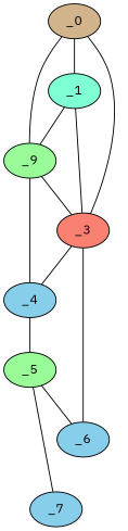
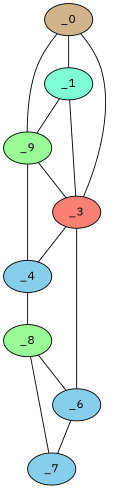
  graph {
    fontname="IBM Plex Sans"
    node [fillcolor=skyblue fontname="IBM Plex Sans" style=filled x=3 y=42]
    edge [fontname="IBM Plex Sans" valence=1]
    _0 [fillcolor=tan y=24]
    _1 [fillcolor=aquamarine]
    n3 [fillcolor=palegreen label=_9 x=11 y=50]
    _3 [fillcolor=salmon x=69 y=43]
    _4 [x=111 y=111]
    _6 [x=126 y=19]
    _7 [x=126]
-   _5 [fillcolor=palegreen x=121 y=49]
+   _5 [fillcolor=palegreen x=121 y=49 label=_8]
    _0 -- _1
    _0 -- n3
    _0 -- _3
    _1 -- n3
    n3 -- _3 [valence=2]
    n3 -- _4
    _3 -- _1 [valence=2]
    _3 -- _4 [valence=2]
    _3 -- _6 [valence=2]
    _4 -- _5
+   _6 -- _7
    _5 -- _6
    _5 -- _7 [valence=2]
  }
